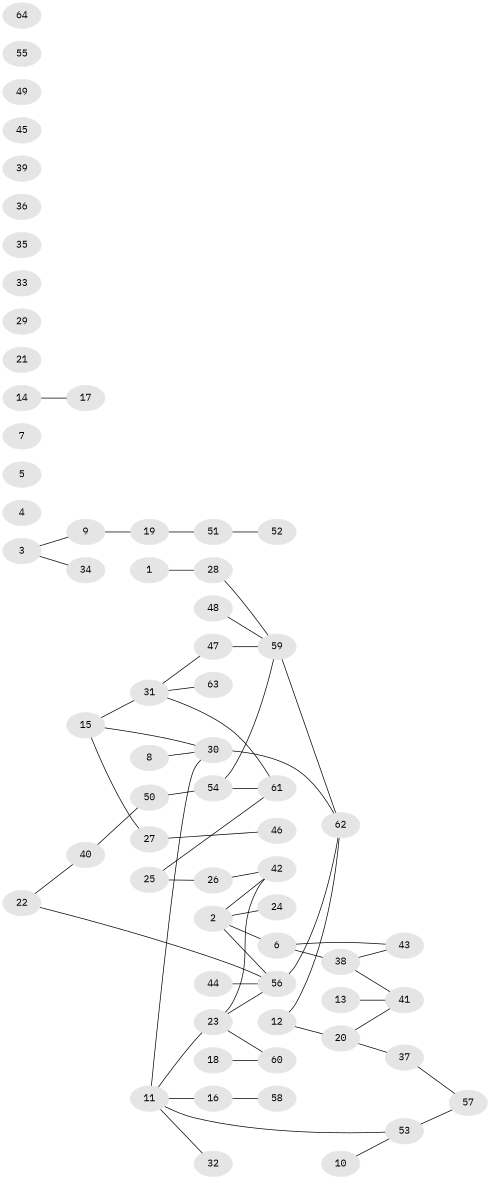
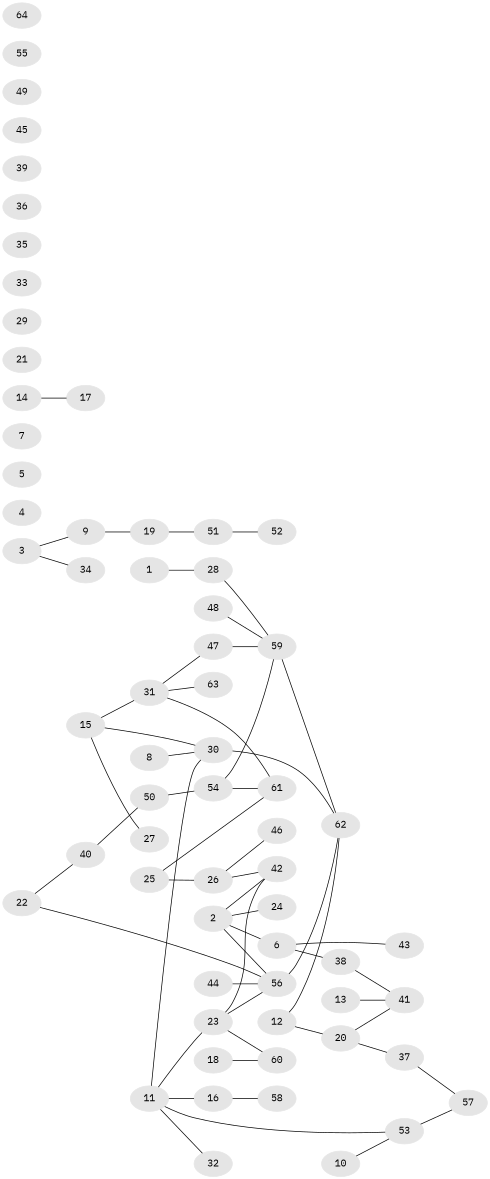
  graph {
    fontname="IBM Plex Mono"
    rankdir=LR
    node [color=gray90 fontname="IBM Plex Mono" style=filled]
    edge [fontname="IBM Plex Mono"]
    1
    28
    59
    2
    6
    24
    42
    56
    38
    43
    62
    3
    9
    34
    19
    4
    5
    41
    7
    8
    30
    51
    10
    53
    57
    11
    16
    23
    32
    58
    60
    12
    20
    37
    13
    14
    17
    15
    27
    31
    61
    47
    63
    18
    52
    21
    22
    40
    50
    25
    26
    46
    29
    33
    35
    36
    39
    54
    44
    45
    48
    49
    55
    64
    1 -- 28
    28 -- 59
    59 -- 62
    2 -- 6
    2 -- 24
    2 -- 42
    2 -- 56
    6 -- 38
    6 -- 43
    56 -- 62
-   38 -- 43
    38 -- 41
    3 -- 9
    3 -- 34
    9 -- 19
    19 -- 51
    8 -- 30
    30 -- 62
    51 -- 52
    10 -- 53
    53 -- 57
    11 -- 30
    11 -- 53
    11 -- 16
    11 -- 23
    11 -- 32
    16 -- 58
    23 -- 42
    23 -- 56
    23 -- 60
    12 -- 62
    12 -- 20
    20 -- 41
    20 -- 37
    37 -- 57
    13 -- 41
    14 -- 17
    15 -- 30
    15 -- 27
    15 -- 31
    31 -- 61
    31 -- 47
    31 -- 63
    47 -- 59
    18 -- 60
    22 -- 56
    22 -- 40
    40 -- 50
    50 -- 54
    25 -- 61
    25 -- 26
    26 -- 42
-   27 -- 46
+   26 -- 46
    54 -- 59
    54 -- 61
    44 -- 56
    48 -- 59
  }
